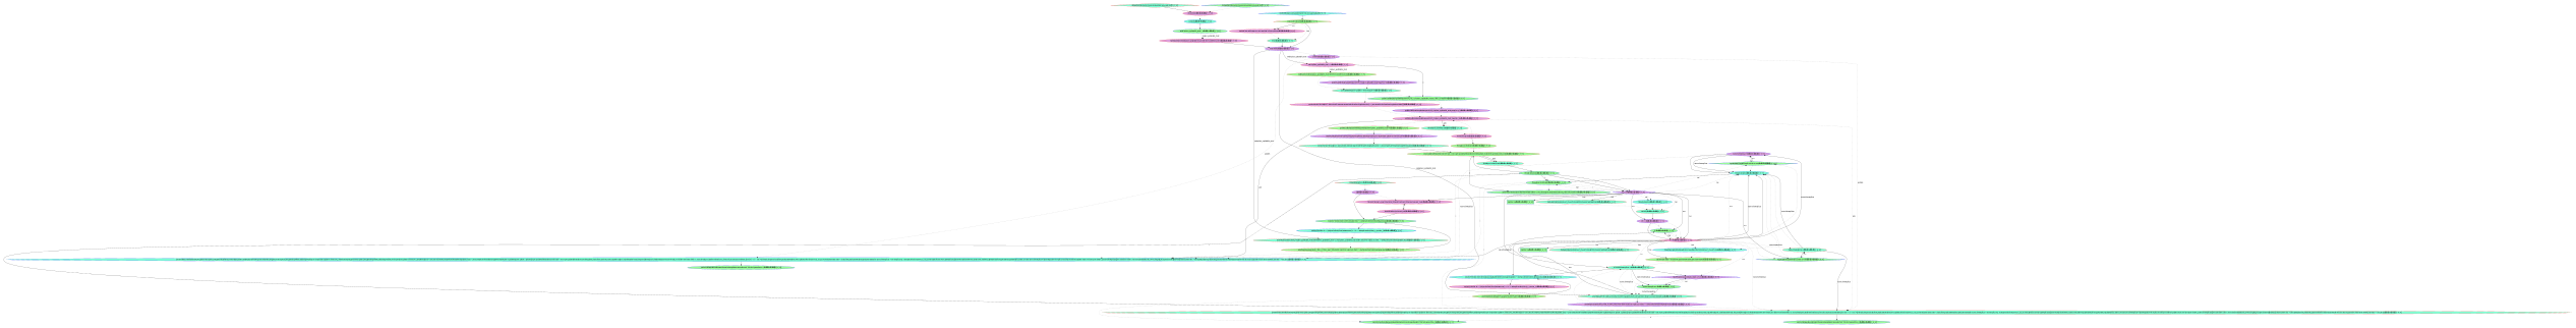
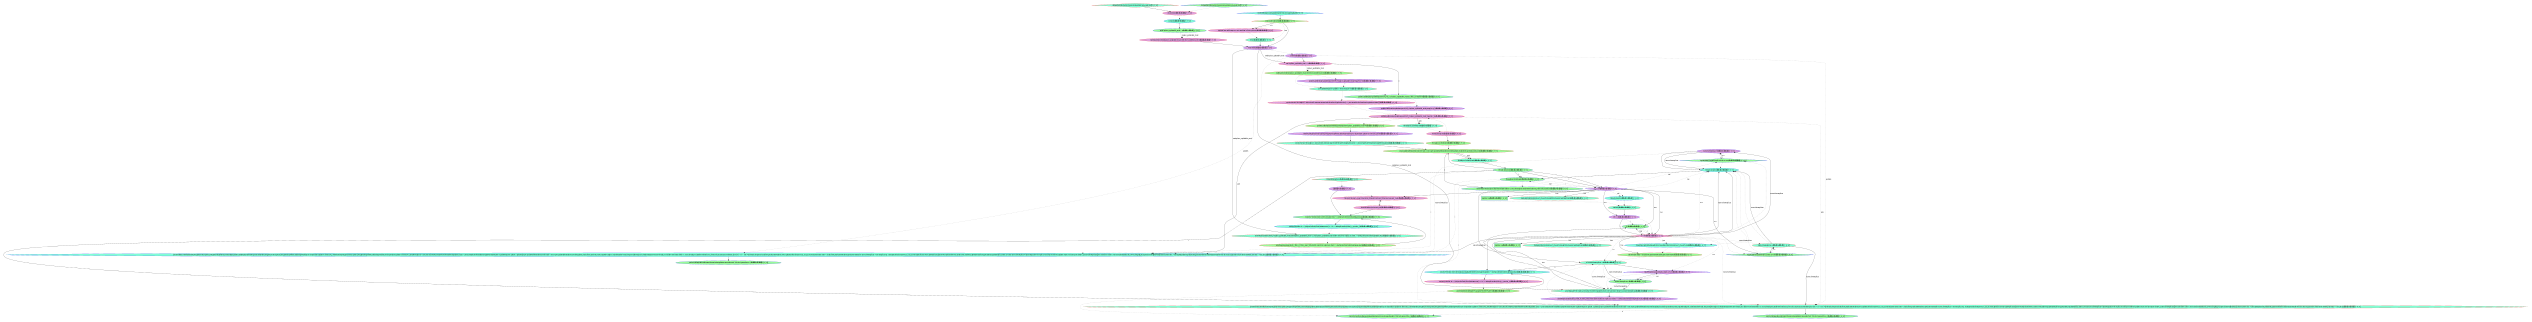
  digraph {
    fontname="Fira Sans"
    node [color=blue fillcolor=palegreen fontname="Fira Sans" shape=ellipse style=filled]
    edge [fontname="Fira Sans" style=dotted]
    n1 [fillcolor=plum label="numActiveReplicas++@@@29@@@['0', '1', '0']"]
    n2 [label="rep.getState().equals(Replica.State.ACTIVE)@@@29@@@['0', '1', '0']" shape=diamond]
    n3 [fillcolor=aquamarine label="{clearIndex()commit()shardToJetty.get(SHARD1).get(1).jetty.getDebugFilter().unsetDelay()updates.add(regularDeleteRequest(1))shardToJetty.get(SHARD1).get(1).jetty.getDebugFilter().addDelay(\"Waiting for dependant update to timeout\",1,5999)shardToJetty.get(SHARD1).get(1).jetty.getDebugFilter().addDelay(\"Waiting for dependant update to timeout\",4,5998)threadpool = ExecutorUtil.newMDCAwareFixedThreadPool(updates.size() + 1,new DefaultSolrThreadFactory(getTestName()))for (UpdateRequest update : updates){AsyncUpdateWithRandomCommit task = new AsyncUpdateWithRandomCommit(update,cloudClient,random().nextLong())threadpool.submit(task)Thread.sleep(100)}threadpool.shutdown()assertTrue(\"Thread pool didn't terminate within 15 secs\",threadpool.awaitTermination(15,TimeUnit.SECONDS))commit()try {for (int i = 0 i < 100 i++){Thread.sleep(10)cloudClient.getZkStateReader().forceUpdateCollection(DEFAULT_COLLECTION)ClusterState state = cloudClient.getZkStateReader().getClusterState()int numActiveReplicas = 0for (Replica rep : state.getCollection(DEFAULT_COLLECTION).getSlice(SHARD1).getReplicas()){assertTrue(zkShardTerms.canBecomeLeader(rep.getName()))if (rep.getState().equals(Replica.State.ACTIVE)) numActiveReplicas++}assertEquals(\"The replica receiving reordered updates must not have gone down\",3,numActiveReplicas)}}for (SolrClient client : new SolrClient((((edu.fdu.CPPDG.tinypdg.pe.ExpressionInfo@ed41ef){SolrDocument doc = client.getById(String.valueOf(1),params(\"distrib\",\"false\"))assertNull(\"This doc was supposed to have been deleted, but was: \" + doc,doc)}}@@@57@@@['0', '1', '0']"]
    n4 [fillcolor=aquamarine label="Thread.sleep(10)@@@29@@@['1', '1', '1']"]
    n5 [label="log.info(\"delayedReorderingFetchesMissingUpdateFromLeaderTest: This test passed fine...\")@@@95@@@['0', '1', '0']"]
    n6 [label="threadpool.shutdown()@@@23@@@['1', '1', '1']"]
    n7 [fillcolor=aquamarine label="cloudClient.getZkStateReader().forceUpdateCollection(DEFAULT_COLLECTION)@@@30@@@['0', '0', '1']"]
    n8 [color=red label="assertNull(client.getById(\"1\",params(\"distrib\",\"false\")))@@@39@@@['0', '0', '1']"]
    n9 [fillcolor=aquamarine label="log.info(\"Testing client (testDBQUsingUpdatedFieldFromDroppedUpdate): \" + ((HttpSolrClient)client).getBaseURL())@@@37@@@['0', '0', '1']"]
    n10 [label="log.info(\"reorderedDBQsUsingUpdatedValueFromADroppedUpdate: This test passed fine...\")@@@41@@@['0', '0', '1']"]
    n11 [color=red fillcolor=plum label="log.info(\"Version at \" + ((HttpSolrClient)client).getBaseURL() + \" is: \" + getReplicaValue(client,1,\"_version_\"))@@@38@@@['0', '0', '1']"]
    n12 [fillcolor=plum label="updates.add(regularUpdateRequest(\"id\",1,\"inplace_updatable_float\",map(\"inc\",1)))@@@13@@@['0', '0', '1']"]
    n13 [color=red fillcolor=plum label="updates.add(regularUpdateRequest(\"id\",1,\"inplace_updatable_float\",map(\"inc\",1)))@@@14@@@['1', '1', '1']"]
    n14 [color=red fillcolor=aquamarine label="{clearIndex()commit()shardToJetty.get(SHARD1).get(1).jetty.getDebugFilter().unsetDelay()updates.add(regularDeleteRequest(1))shardToJetty.get(SHARD1).get(1).jetty.getDebugFilter().addDelay(\"Waiting for dependant update to timeout\",1,5999)shardToJetty.get(SHARD1).get(1).jetty.getDebugFilter().addDelay(\"Waiting for dependant update to timeout\",4,5998)threadpool = ExecutorUtil.newMDCAwareFixedThreadPool(updates.size() + 1,new DefaultSolrThreadFactory(getTestName()))for (UpdateRequest update : updates){AsyncUpdateWithRandomCommit task = new AsyncUpdateWithRandomCommit(update,cloudClient,random().nextLong())threadpool.submit(task)Thread.sleep(100)}threadpool.shutdown()assertTrue(\"Thread pool didn't terminate within 15 secs\",threadpool.awaitTermination(15,TimeUnit.SECONDS))commit()try {for (int i = 0 i < 100 i++){Thread.sleep(10)cloudClient.getZkStateReader().forceUpdateCollection(DEFAULT_COLLECTION)ClusterState state = cloudClient.getZkStateReader().getClusterState()int numActiveReplicas = 0for (Replica rep : state.getCollection(DEFAULT_COLLECTION).getSlice(SHARD1).getReplicas()){assertTrue(zkShardTerms.canBecomeLeader(rep.getName()))if (rep.getState().equals(Replica.State.ACTIVE)) numActiveReplicas++}assertEquals(\"The replica receiving reordered updates must not have gone down\",3,numActiveReplicas)}}for (SolrClient client : new SolrClient((((edu.fdu.CPPDG.tinypdg.pe.ExpressionInfo@ed3fa5){SolrDocument doc = client.getById(String.valueOf(1),params(\"distrib\",\"false\"))assertNull(\"This doc was supposed to have been deleted, but was: \" + doc,doc)}}@@@38@@@['1', '0', '0']"]
    n15 [color=red label="updates.add(regularDeleteByQueryRequest(\"inplace_updatable_float:14\"))@@@15@@@['0', '0', '1']"]
    n16 [color=red fillcolor=aquamarine label="threadpool.submit(task)@@@16@@@['1', '1', '0']"]
    n17 [fillcolor=aquamarine label="commit()@@@4@@@['1', '1', '0']"]
    n18 [label="float inplace_updatable_float = 1F@@@5@@@['1', '1', '0']"]
    n19 [color=red fillcolor=plum label="buildRandomIndex(inplace_updatable_float,Collections.singletonList(1))@@@6@@@['1', '1', '0']"]
    n20 [fillcolor=plum label="clearIndex()@@@7@@@['1', '1', '1']"]
    n21 [label="Thread.sleep(100)@@@21@@@['1', '1', '1']"]
    n22 [color=red label="AsyncUpdateWithRandomCommit task = new AsyncUpdateWithRandomCommit(update,cloudClient,random().nextLong())@@@19@@@['1', '1', '1']"]
    n23 [fillcolor=plum label="i < 100@@@23@@@['1', '1', '0']" shape=diamond]
    n24 [label="assertTrue(\"Thread pool didn't terminate within 12 secs\",threadpool.awaitTermination(12,TimeUnit.SECONDS))@@@24@@@['0', '0', '1']"]
    n25 [color=red fillcolor=aquamarine label="threadpool.submit(task)@@@20@@@['1', '1', '1']"]
    n26 [color=red fillcolor=aquamarine label="state.getCollection(DEFAULT_COLLECTION).getSlice(SHARD1).getReplicas()@@@29@@@['0', '1', '0']"]
    n27 [label="i++@@@28@@@['1', '1', '1']"]
    n28 [color=red fillcolor=plum label="i < 100@@@27@@@['1', '1', '1']" shape=diamond]
    n29 [color=red fillcolor=aquamarine label="int numActiveReplicas = 0@@@32@@@['1', '0', '1']"]
    n30 [label="rep.getState().equals(Replica.State.ACTIVE)@@@29@@@['1', '0', '0']" shape=diamond]
    n31 [fillcolor=aquamarine label="Thread.sleep(10)@@@25@@@['1', '1', '0']"]
    n32 [color=red fillcolor=aquamarine label="commit()@@@25@@@['1', '1', '1']"]
    n33 [color=red fillcolor=plum label="TimeOut timeout = new TimeOut(30,TimeUnit.SECONDS,TimeSource.NANO_TIME)@@@33@@@['0', '1', '0']"]
    n34 [fillcolor=plum label="int i = 0@@@26@@@['1', '1', '1']"]
    n35 [label="Replica rep@@@29@@@['1', '0', '0']" shape=box]
    n36 [label="log.info(\"delayedReorderingFetchesMissingUpdateFromLeaderTest: This test passed fine...\")@@@76@@@['1', '0', '0']"]
    n37 [label="log.info(\"Testing client (Fetch missing test): \" + ((HttpSolrClient)client).getBaseURL())@@@52@@@['0', '1', '0']"]
    n38 [fillcolor=aquamarine label="log.info(\"Version at \" + ((HttpSolrClient)client).getBaseURL() + \" is: \" + getReplicaValue(client,1,\"_version_\"))@@@53@@@['0', '1', '0']"]
    n39 [color=red fillcolor=aquamarine label="assertReplicaValue(client,1,\"inplace_updatable_float\",(newinplace_updatable_float + 2.0f),\"inplace_updatable_float didn't match for replica at client: \" + ((HttpSolrClient)client).getBaseURL())@@@54@@@['0', '1', '0']"]
    n40 [color=red fillcolor=aquamarine label="assertEquals(\"The replica receiving reordered updates must not have gone down\",3,numActiveReplicas)@@@34@@@['1', '0', '1']"]
    n41 [fillcolor=plum label="rep.getState().equals(Replica.State.ACTIVE)@@@33@@@['0', '0', '1']" shape=diamond]
    n42 [color=red fillcolor=aquamarine label="numActiveReplicas++@@@29@@@['1', '0', '0']"]
    n43 [color=red label="ClusterState state = cloudClient.getZkStateReader().getClusterState()@@@31@@@['0', '0', '1']"]
    n44 [label="Replica rep@@@33@@@['0', '0', '1']" shape=box]
    n45 [color=red fillcolor=aquamarine label="state.getCollection(DEFAULT_COLLECTION).getSlice(SHARD1).getReplicas()@@@33@@@['0', '0', '1']"]
    n46 [fillcolor=plum label="shardToJetty.get(SHARD1).get(1).jetty.getDebugFilter().addDelay(\"Waiting for dependant update to timeout\",2,8000)@@@16@@@['0', '0', '1']"]
    n47 [color=red fillcolor=aquamarine label="ExecutorService threadpool = ExecutorUtil.newMDCAwareFixedThreadPool(updates.size() + 1,new DefaultSolrThreadFactory(getTestName()))@@@17@@@['0', '0', '1']"]
    n48 [color=red fillcolor=plum label="ExecutorService threadpool = ExecutorUtil.newMDCAwareFixedThreadPool(updates.size() + 1,new DefaultSolrThreadFactory(getTestName()))@@@13@@@['1', '1', '0']"]
    n49 [fillcolor=plum label="assertReplicaValue(client,1,\"title_s\",\"title1_new\",\"Title didn't match for replica at client: \" + ((HttpSolrClient)client).getBaseURL())@@@36@@@['1', '0', '0']"]
    n50 [label="numActiveReplicas++@@@33@@@['1', '0', '1']"]
    n51 [fillcolor=aquamarine label="reorderedDBQsUsingUpdatedValueFromADroppedUpdate['0', '0', '1']" shape=diamond]
    n52 [color=red label="onlyLeaderIndexes@@@3@@@['0', '0', '1']" shape=diamond]
    n53 [color=red fillcolor=aquamarine label="return@@@5@@@['0', '0', '1']"]
    n54 [color=red fillcolor=plum label="log.info(\"RTG with DBQs are not working in tlog replicas\")@@@4@@@['0', '0', '1']"]
    n55 [color=red fillcolor=plum label="Thread.sleep(100)@@@17@@@['1', '1', '0']"]
    n56 [color=red label="threadpool.shutdown()@@@19@@@['1', '1', '0']"]
    n57 [color=red fillcolor=aquamarine label="delayedReorderingFetchesMissingUpdateFromLeaderTest['0', '1', '0']" shape=diamond]
    n58 [color=red fillcolor=plum label="clearIndex()@@@3@@@['1', '1', '0']"]
    n59 [color=red fillcolor=plum label="timeout.waitFor(\"Timeout\",null)@@@35@@@['0', '1', '0']"]
    n60 [fillcolor=plum label="commit()@@@8@@@['1', '1', '1']"]
    n61 [color=red fillcolor=plum label="float inplace_updatable_float = 1F@@@9@@@['1', '1', '1']"]
    n62 [color=red label="buildRandomIndex(inplace_updatable_float,Collections.singletonList(1))@@@10@@@['1', '1', '1']"]
    n63 [label="updates.add(regularUpdateRequest(\"id\",1,\"id_i\",1,\"inplace_updatable_float\",12,\"title_s\",\"mytitle\"))@@@12@@@['0', '0', '1']"]
    n64 [fillcolor=plum label="updates.add(regularUpdateRequest(\"id\",1,\"inplace_updatable_float\",map(\"inc\",1)))@@@11@@@['1', '1', '0']"]
    n65 [color=red fillcolor=aquamarine label="List<UpdateRequest> updates = new ArrayList<>()@@@11@@@['1', '1', '1']"]
    n66 [color=red fillcolor=aquamarine label="TimeoutException e@@@48@@@['0', '1', '0']" shape=diamond]
    n67 [fillcolor=plum label="{}@@@48@@@['0', '1', '0']"]
    n68 [color=red label="assertReplicaValue(client,1,\"title_s\",\"title1_new\",\"Title didn't match for replica at client: \" + ((HttpSolrClient)client).getBaseURL())@@@55@@@['0', '1', '0']"]
    n69 [label="delayedReorderingFetchesMissingUpdateFromLeaderTest['1', '0', '0']" shape=diamond]
    n1 -> n2
    n1 -> n3 [label=numActiveReplicas]
    n1 -> n4 [style=solid]
    n1 -> n4 [label=numActiveReplicas style=solid]
    n2 -> n1 [label=true]
    n2 -> n1 [style=solid]
    n2 -> n4
    n3 -> n5 [style=solid]
    n4 -> n6 [style=solid]
    n4 -> n7
    n6 -> n3 [label=i]
    n6 -> n14 [label=i]
    n6 -> n23 [label=i]
    n6 -> n23
    n6 -> n24
    n7 -> n43
    n8 -> n9 [style=solid]
    n8 -> n10
    n9 -> n11 [style=solid]
    n11 -> n8
    n12 -> n13
    n13 -> n3 [label=task style=solid]
    n13 -> n14 [label=task]
    n13 -> n15
    n13 -> n16 [style=solid]
    n13 -> n16 [label=task]
    n14 -> n10 [label=0]
    n14 -> n36 [style=solid]
    n15 -> n46 [style=solid]
    n16 -> n55
    n17 -> n18 [style=solid]
    n18 -> n19
    n18 -> n19 [label=inplace_updatable_float]
    n19 -> n20 [style=solid]
    n20 -> n39 [label=newinplace_updatable_float style=solid]
    n20 -> n40 [label=newinplace_updatable_float style=solid]
    n20 -> n60
    n20 -> n61 [label=newinplace_updatable_float style=solid]
    n21 -> n3 [label=i]
    n21 -> n6 [label=i style=solid]
    n21 -> n6
    n21 -> n14 [label=i style=solid]
    n21 -> n22 [style=solid]
    n21 -> n23 [label=i style=solid]
    n21 -> n23 [style=solid]
    n22 -> n24 [label=0 style=solid]
    n22 -> n25 [style=solid]
    n22 -> n25 [label=task style=solid]
    n23 -> n2 [label=true]
    n23 -> n4 [label=true]
    n23 -> n6 [label=true]
    n23 -> n26 [label=true style=solid]
    n23 -> n27 [label=true style=solid]
    n23 -> n28 [label=true style=solid]
    n23 -> n29 [style=solid]
    n23 -> n30 [label=true style=solid]
    n23 -> n31 [label=true]
    n23 -> n31
-   n23 -> n32 [label=true]
    n23 -> n33 [style=solid]
    n23 -> n34 [label=true style=solid]
    n23 -> n35 [label=true style=solid]
    n24 -> n32
    n25 -> n21 [style=solid]
    n27 -> n28
    n27 -> n28 [label=i]
    n28 -> n1 [label=numActiveReplicas style=solid]
    n28 -> n2
    n28 -> n3 [label=numActiveReplicas style=solid]
    n28 -> n4 [style=solid]
    n28 -> n4 [label=true]
    n28 -> n4 [label=numActiveReplicas style=solid]
    n28 -> n7 [label=true]
    n28 -> n9 [style=solid]
    n28 -> n14 [label=numActiveReplicas]
    n28 -> n27 [label=true style=solid]
    n28 -> n29 [label=true]
    n28 -> n30
    n28 -> n40 [label=true style=solid]
    n28 -> n41 [label=true]
    n28 -> n42 [label=numActiveReplicas]
    n28 -> n43 [label=true style=solid]
    n28 -> n44 [label=true style=solid]
    n28 -> n45 [label=true]
    n29 -> n9 [label=0 style=solid]
    n29 -> n40 [label=numActiveReplicas]
    n29 -> n41 [style=solid]
    n29 -> n50
    n29 -> n50 [label=numActiveReplicas style=solid]
    n30 -> n4
    n30 -> n42 [label=true]
    n30 -> n42
    n31 -> n32
    n32 -> n34 [style=solid]
    n33 -> n59 [style=solid]
    n34 -> n27 [label=i]
    n34 -> n28 [label=i style=solid]
    n34 -> n28
    n37 -> n38 [style=solid]
    n38 -> n39
    n39 -> n68
    n40 -> n27 [style=solid]
    n40 -> n49 [style=solid]
    n41 -> n40
    n41 -> n50
    n41 -> n50 [label=true]
    n42 -> n4 [label=numActiveReplicas style=solid]
    n42 -> n4
    n42 -> n14 [label=numActiveReplicas style=solid]
    n42 -> n30 [style=solid]
    n43 -> n29
    n46 -> n47 [style=solid]
    n47 -> n22 [style=solid]
    n48 -> n13
    n49 -> n14
    n49 -> n29
    n50 -> n40 [label=numActiveReplicas]
    n50 -> n40 [style=solid]
    n50 -> n41 [style=solid]
    n51 -> n52 [style=solid]
    n52 -> n20 [style=solid]
    n52 -> n53 [label=true]
    n52 -> n54 [style=solid]
    n52 -> n54 [label=true]
    n53 -> n20 [style=solid]
    n54 -> n53
    n55 -> n13
    n55 -> n56 [style=solid]
    n56 -> n22 [style=solid]
    n57 -> n58 [style=solid]
    n58 -> n17
    n59 -> n33
    n59 -> n37 [style=solid]
    n60 -> n3 [label=updates]
    n60 -> n14 [label=updates]
    n60 -> n61 [style=solid]
    n61 -> n62 [label=inplace_updatable_float]
    n61 -> n62
    n61 -> n63 [label=0 style=solid]
    n62 -> n64
    n62 -> n65
    n63 -> n12
    n64 -> n65
    n65 -> n48
    n65 -> n63
    n66 -> n67
    n67 -> n33
    n67 -> n37 [style=solid]
    n68 -> n3
    n68 -> n37 [style=solid]
    n69 -> n58
  }
